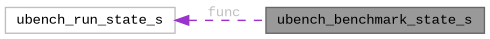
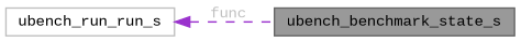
  digraph {
    rankdir=LR
    fontname="Liberation Mono"
    node [fontname="Liberation Mono" fontsize=10 shape=box style=filled]
    n1 [color=gray40 fillcolor=grey60 fontcolor=black height=0.2 label=ubench_benchmark_state_s width=0.4]
-   n2 [color=grey75 fillcolor=white height=0.2 label=ubench_run_state_s width=0.4]
+   n2 [color=grey75 fillcolor=white height=0.2 label=ubench_run_run_s width=0.4]
    n2 -> n1 [color=darkorchid3 dir=back fontcolor=grey fontname="Liberation Mono" fontsize=10 label=" func" labelfontname=Helvetica labelfontsize=10 style=dashed]
  }
